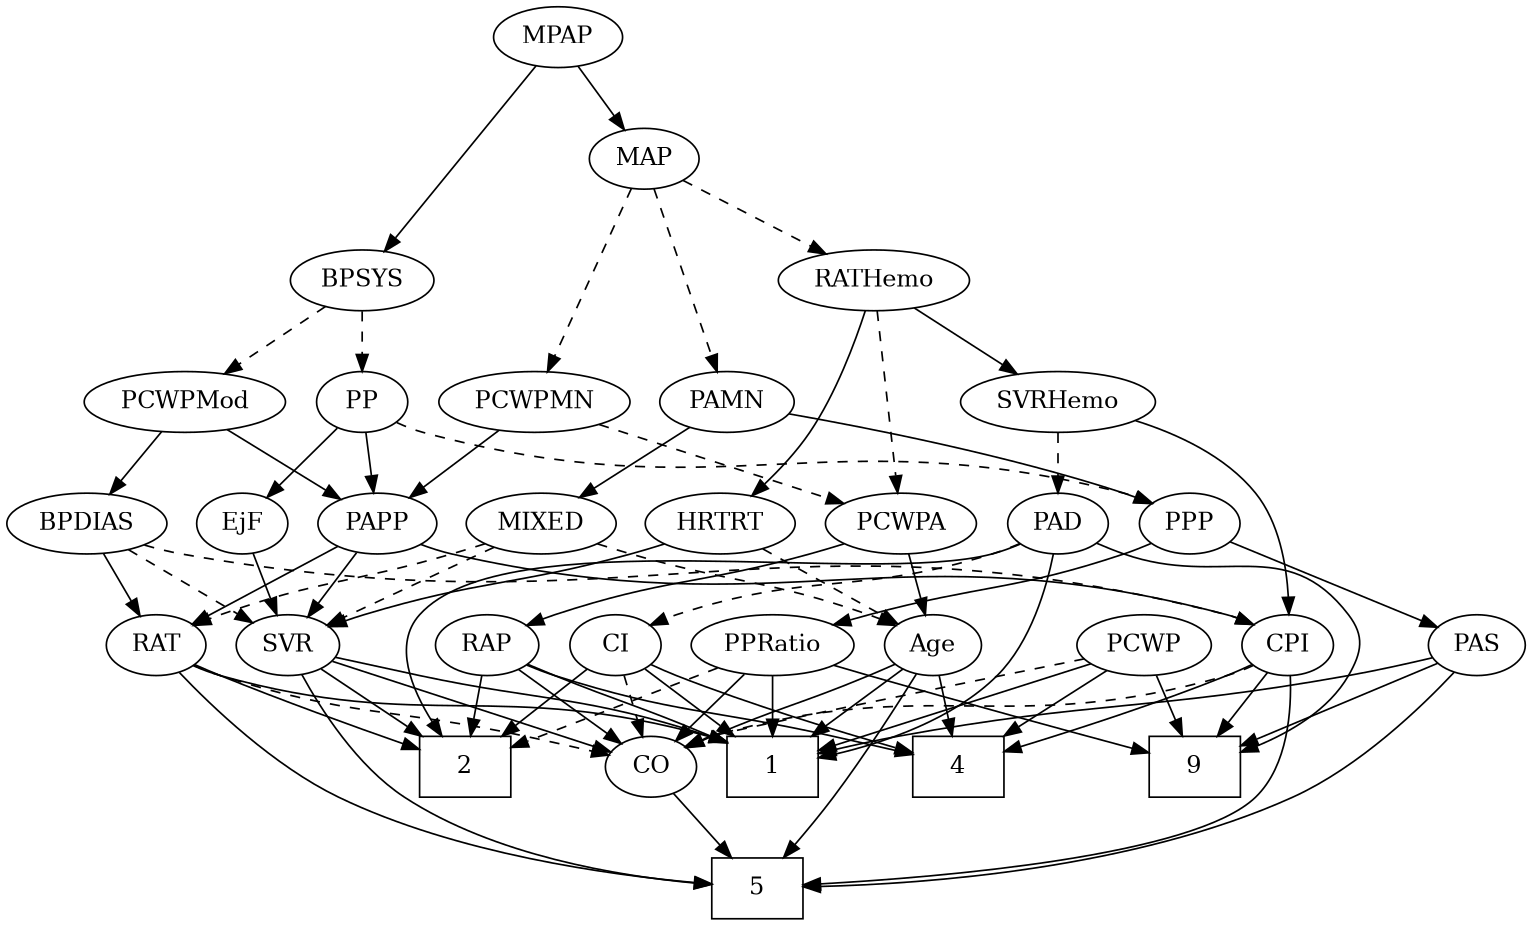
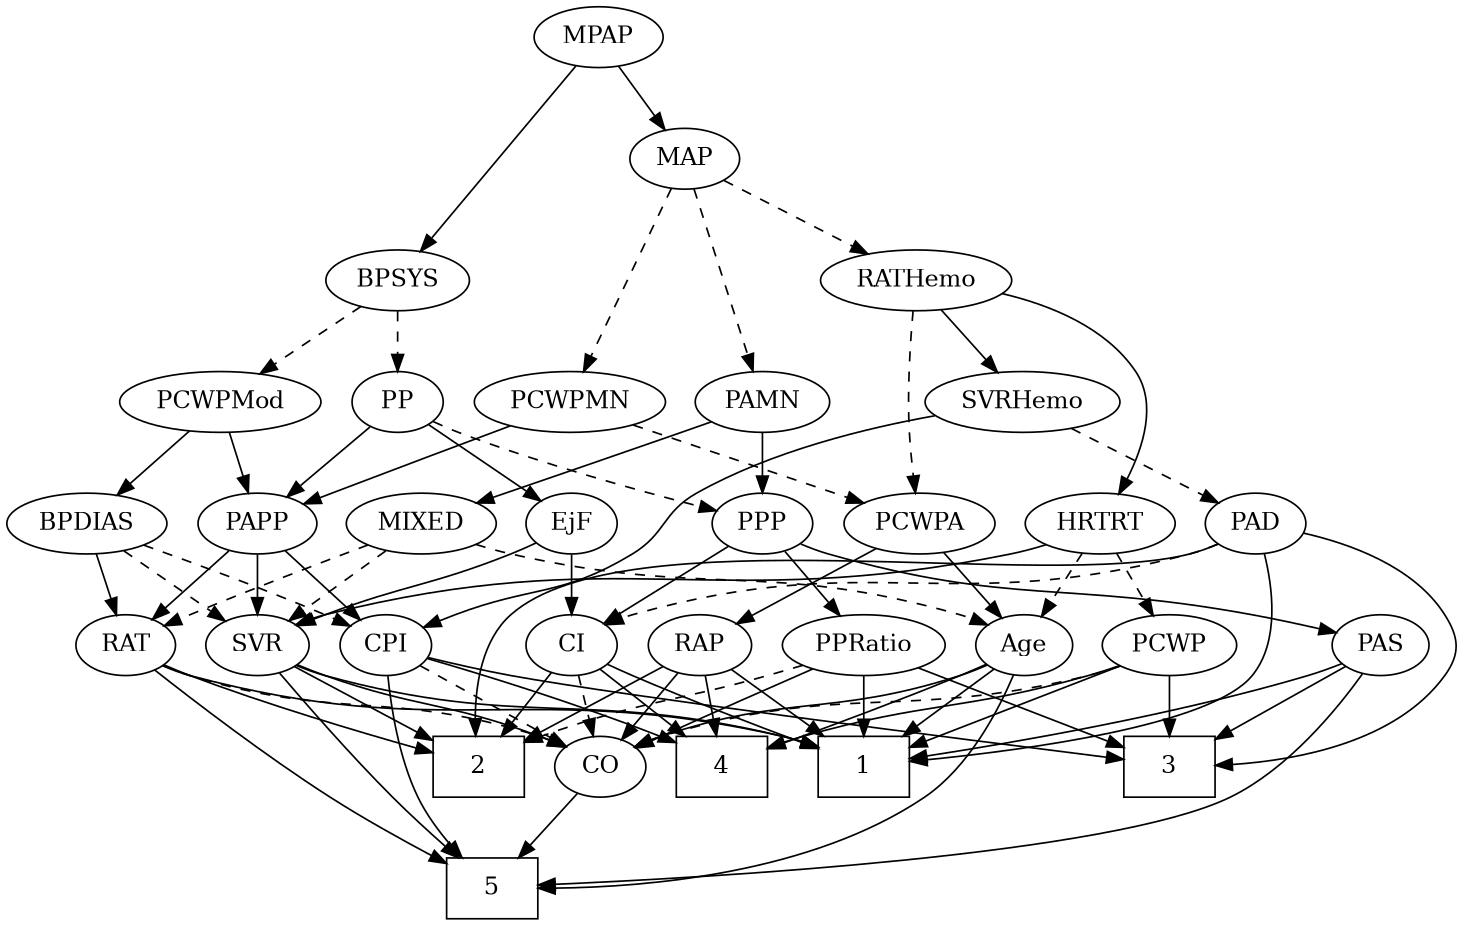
  strict digraph {
    edge [style=solid]
    1 [height=0.5 shape=box width=0.75]
    2 [height=0.5 shape=box width=0.75]
-   3 [height=0.5 shape=box width=0.75 label=9]
+   3 [height=0.5 shape=box width=0.75]
    4 [height=0.5 shape=box width=0.75]
    5 [height=0.5 shape=box width=0.75]
    Age [height=0.5 width=0.75]
    CO [height=0.5 width=0.75]
    EjF [height=0.5 width=0.75]
    SVR [height=0.5 width=0.77632]
    CI [height=0.5 width=0.75]
    RAP [height=0.5 width=0.77632]
    MIXED [height=0.5 width=1.1193]
    RAT [height=0.5 width=0.75827]
    MPAP [height=0.5 width=0.97491]
    BPSYS [height=0.5 width=1.0471]
    MAP [height=0.5 width=0.84854]
    PCWPMod [height=0.5 width=1.4443]
    PP [height=0.5 width=0.75]
    PAMN [height=0.5 width=1.011]
    RATHemo [height=0.5 width=1.3721]
    PCWPMN [height=0.5 width=1.3902]
    BPDIAS [height=0.5 width=1.1735]
    PAPP [height=0.5 width=0.88464]
    PPP [height=0.5 width=0.75]
    PCWPA [height=0.5 width=1.1555]
    SVRHemo [height=0.5 width=1.3902]
    HRTRT [height=0.5 width=1.1013]
    CPI [height=0.5 width=0.75]
    PAS [height=0.5 width=0.75]
    PPRatio [height=0.5 width=1.1013]
    PAD [height=0.5 width=0.79437]
    PCWP [height=0.5 width=0.97491]
    Age -> 1
    Age -> 4
    Age -> 5
    Age -> CO
    CO -> 5
    EjF -> SVR
+   EjF -> CI
    SVR -> 1
    SVR -> 2
    SVR -> 5
    SVR -> CO
    CI -> 1
    CI -> 2
    CI -> 4
    CI -> CO [style=dashed]
    RAP -> 1
    RAP -> 2
    RAP -> 4
    RAP -> CO
    MIXED -> Age [style=dashed]
    MIXED -> SVR [style=dashed]
    MIXED -> RAT [style=dashed]
    RAT -> 1
    RAT -> 2
    RAT -> 5
    RAT -> CO [style=dashed]
    MPAP -> BPSYS
    MPAP -> MAP
    BPSYS -> PCWPMod [style=dashed]
    BPSYS -> PP [style=dashed]
    MAP -> PAMN [style=dashed]
    MAP -> RATHemo [style=dashed]
    MAP -> PCWPMN [style=dashed]
    PCWPMod -> BPDIAS
    PCWPMod -> PAPP
    PP -> EjF
    PP -> PAPP
    PP -> PPP [style=dashed]
    PAMN -> MIXED
    PAMN -> PPP
    RATHemo -> PCWPA [style=dashed]
    RATHemo -> SVRHemo
    RATHemo -> HRTRT
    PCWPMN -> PAPP
    PCWPMN -> PCWPA [style=dashed]
    BPDIAS -> SVR [style=dashed]
    BPDIAS -> RAT
    BPDIAS -> CPI [style=dashed]
    PAPP -> SVR
    PAPP -> RAT
    PAPP -> CPI
+   PPP -> CI
    PPP -> PAS
    PPP -> PPRatio
    PCWPA -> Age
    PCWPA -> RAP
    SVRHemo -> CPI
    SVRHemo -> PAD [style=dashed]
    HRTRT -> Age [style=dashed]
    HRTRT -> SVR
+   HRTRT -> PCWP [style=dashed]
    CPI -> 3
    CPI -> 4
    CPI -> 5
    CPI -> CO [style=dashed]
    PAS -> 1
    PAS -> 3
    PAS -> 5
    PPRatio -> 1
    PPRatio -> 2 [style=dashed]
    PPRatio -> 3
    PPRatio -> CO
    PAD -> 1
    PAD -> 2
    PAD -> 3
    PAD -> CI [style=dashed]
    PCWP -> 1
    PCWP -> 3
    PCWP -> 4
    PCWP -> CO [style=dashed]
  }
